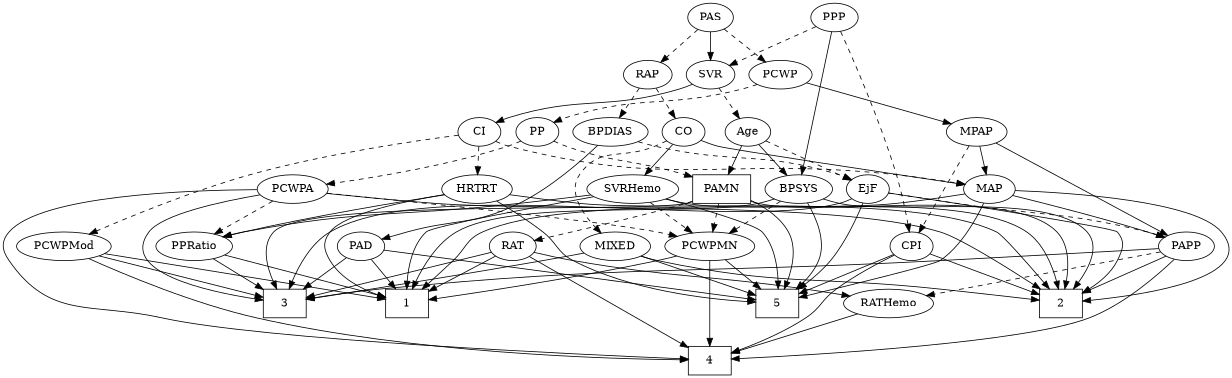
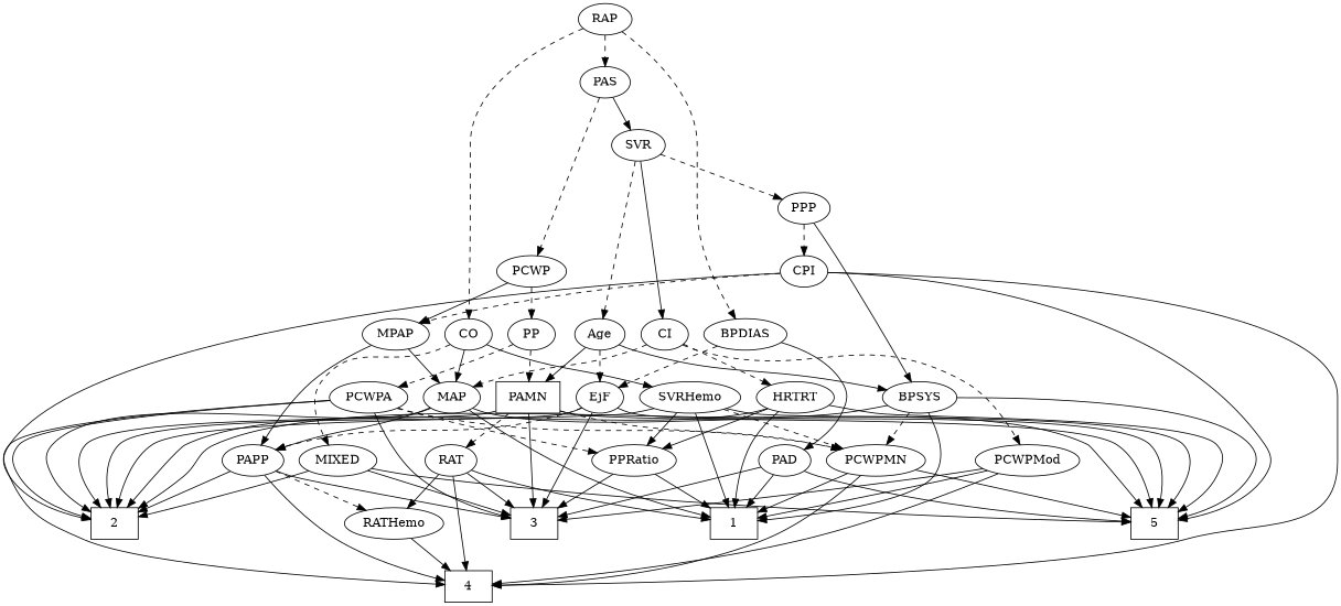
  strict digraph {
    edge [style=solid]
    1 [height=0.5 shape=box width=0.75]
    2 [height=0.5 shape=box width=0.75]
    3 [height=0.5 shape=box width=0.75]
    4 [height=0.5 shape=box width=0.75]
    5 [height=0.5 shape=box width=0.75]
    Age [height=0.5 width=0.75]
    EjF [height=0.5 width=0.75]
    BPSYS [height=0.5 width=1.0471]
    PAMN [height=0.5 shape=box width=1.011]
    PAPP [height=0.5 width=0.88464]
    PCWPMN [height=0.5 width=1.3902]
    RAT [height=0.5 width=0.75827]
    RATHemo [height=0.5 width=1.3721]
    RAP [height=0.5 width=0.77632]
    CO [height=0.5 width=0.75]
    BPDIAS [height=0.5 width=1.1735]
    MIXED [height=0.5 width=1.1193]
    MAP [height=0.5 width=0.84854]
    SVRHemo [height=0.5 width=1.3902]
    PAD [height=0.5 width=0.79437]
    PPRatio [height=0.5 width=1.1013]
    MPAP [height=0.5 width=0.97491]
    CPI [height=0.5 width=0.75]
    PAS [height=0.5 width=0.75]
    SVR [height=0.5 width=0.77632]
    PCWP [height=0.5 width=0.97491]
    PPP [height=0.5 width=0.75]
    CI [height=0.5 width=0.75]
    PP [height=0.5 width=0.75]
    PCWPMod [height=0.5 width=1.4443]
    HRTRT [height=0.5 width=1.1013]
    PCWPA [height=0.5 width=1.1555]
    Age -> EjF [style=dashed]
    Age -> BPSYS
    Age -> PAMN
    EjF -> 2
    EjF -> 3
    EjF -> 5
    EjF -> PAPP [style=dashed]
    BPSYS -> 1
    BPSYS -> 2
    BPSYS -> 5
    BPSYS -> PCWPMN [style=dashed]
    PAMN -> 2
    PAMN -> 3
    PAMN -> 5
    PAMN -> PCWPMN [style=dashed]
    PAMN -> RAT [style=dashed]
    PAPP -> 2
    PAPP -> 3
    PAPP -> 4
    PAPP -> RATHemo [style=dashed]
    PCWPMN -> 1
    PCWPMN -> 4
    PCWPMN -> 5
    RAT -> 1
    RAT -> 3
    RAT -> 4
    RAT -> RATHemo
    RATHemo -> 4
    RAP -> CO [style=dashed]
    RAP -> BPDIAS [style=dashed]
    CO -> MIXED [style=dashed]
    CO -> MAP
    CO -> SVRHemo
    BPDIAS -> EjF [style=dashed]
    BPDIAS -> PAD
    MIXED -> 2
    MIXED -> 3
    MIXED -> 5
    MAP -> 1
    MAP -> 2
    MAP -> 5
    MAP -> PAPP
    SVRHemo -> 1
    SVRHemo -> 2
    SVRHemo -> 5
    SVRHemo -> PCWPMN [style=dashed]
    SVRHemo -> PPRatio
    PAD -> 1
    PAD -> 3
    PAD -> 5
    PPRatio -> 1
    PPRatio -> 3
    MPAP -> PAPP
    MPAP -> MAP
-   MPAP -> CPI [style=dashed]
+   CPI -> MPAP [style=dashed]
    CPI -> 2
    CPI -> 4
    CPI -> 5
-   PAS -> RAP [style=dashed]
+   RAP -> PAS [style=dashed]
    PAS -> SVR
    PAS -> PCWP [style=dashed]
    SVR -> Age [style=dashed]
-   PPP -> SVR [style=dashed]
+   SVR -> PPP [style=dashed]
    SVR -> CI
    PCWP -> MPAP
    PCWP -> PP [style=dashed]
    PPP -> BPSYS
    PPP -> CPI [style=dashed]
    CI -> MAP [style=dashed]
    CI -> PCWPMod [style=dashed]
    CI -> HRTRT [style=dashed]
    PP -> PAMN [style=dashed]
    PP -> PCWPA [style=dashed]
    PCWPMod -> 1
    PCWPMod -> 3
    PCWPMod -> 4
    HRTRT -> 1
    HRTRT -> 2
    HRTRT -> 5
    HRTRT -> PPRatio
    PCWPA -> 2
    PCWPA -> 3
    PCWPA -> 4
    PCWPA -> PCWPMN [style=dashed]
    PCWPA -> PPRatio [style=dashed]
  }
